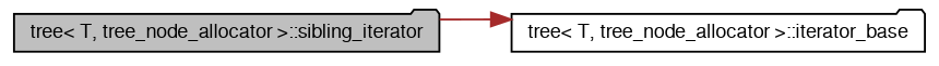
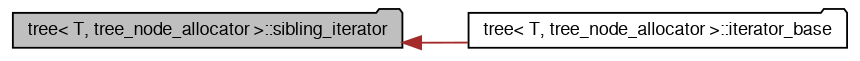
  digraph {
    rankdir=LR
    node [color=black fontname=FreeSans fontsize=10 shape=folder]
    n1 [fillcolor=grey75 fontcolor=black height=0.2 label="tree\< T, tree_node_allocator \>::sibling_iterator" style=filled width=0.4]
    n2 [height=0.2 label="tree\< T, tree_node_allocator \>::iterator_base" width=0.4]
-   n2 -> n1 [color=brown dir=back fontname=FreeSans fontsize=10 labelfontname=FreeSans labelfontsize=10 style=solid]
+   n1 -> n2 [color=brown dir=back fontname=FreeSans fontsize=10 labelfontname=FreeSans labelfontsize=10 style=solid]
  }
